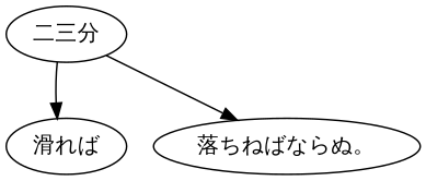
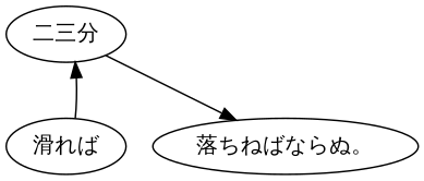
  digraph {
    n1 [label="二三分"]
    n2 [label="滑れば"]
    n3 [label="落ちねばならぬ。"]
-   n1 -> n2
+   n2 -> n1
    n1 -> n3
  }
